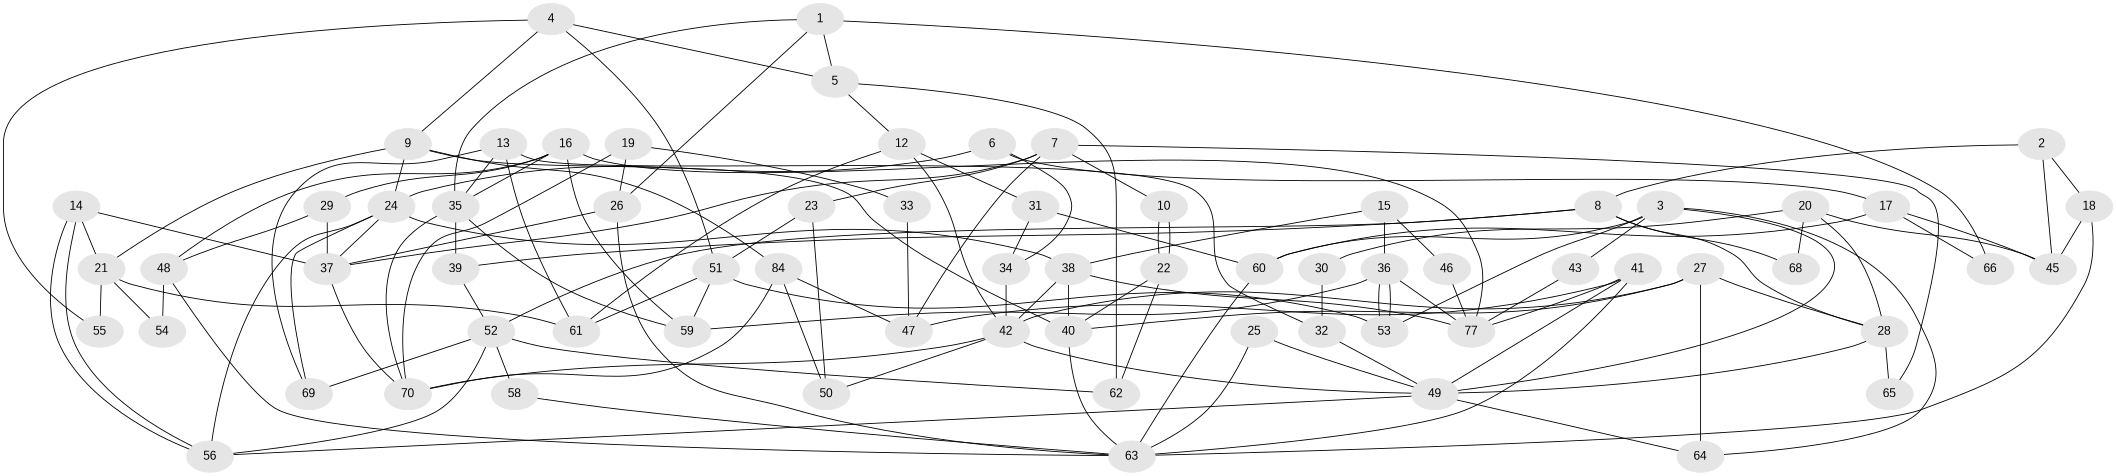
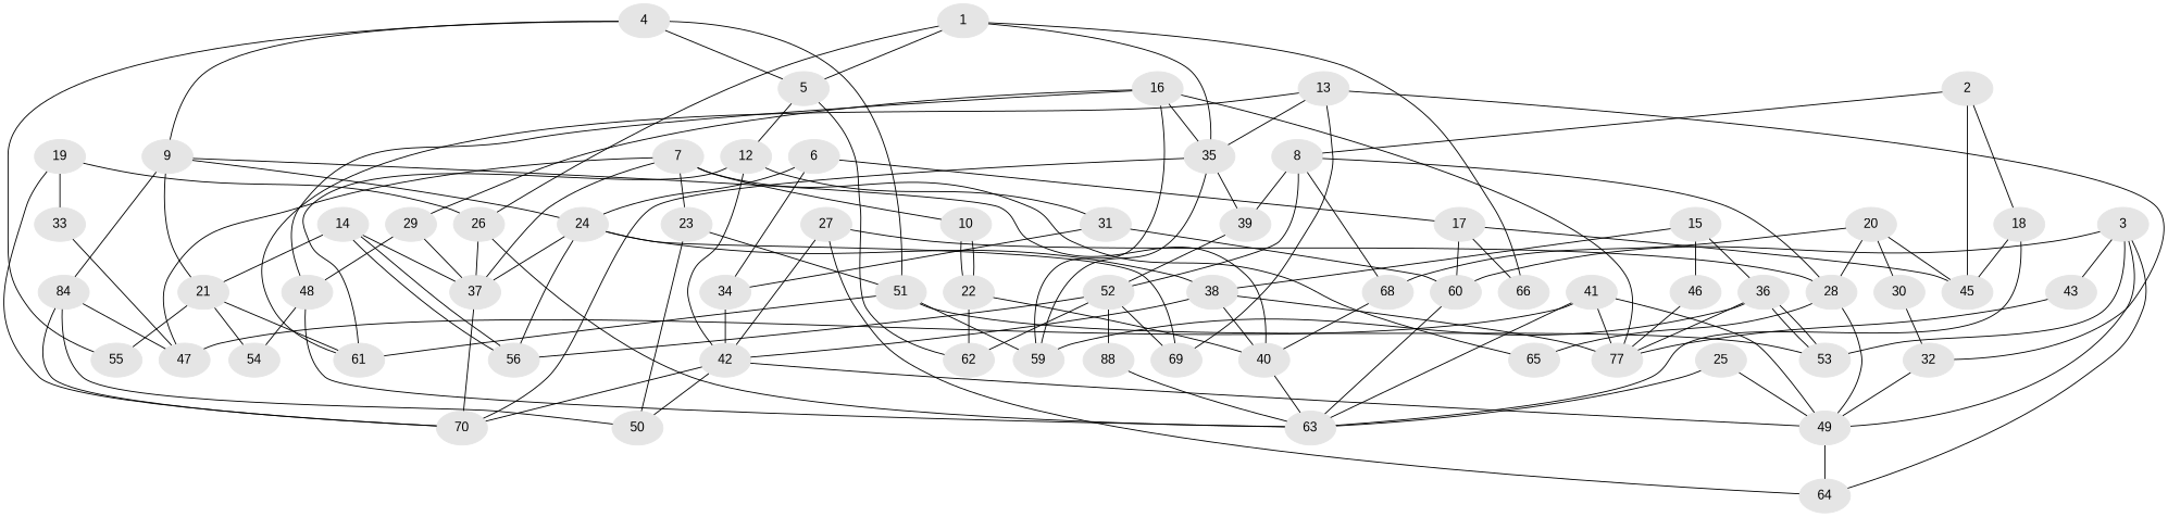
  graph {
    fontname="Liberation Sans"
    node [color=gray90 fontname="Liberation Sans" style=filled]
    edge [fontname="Liberation Sans"]
    1
    5
    26
    35
    66
    12
    62
    37
    63
    39
    59
    70
    2
    8
    18
    45
    28
    52
    68
    3
    43
    49
    53
    60
    64
    n26 [label=77]
    56
    4
    9
    51
    55
    24
    21
    40
    n35 [label=84]
    61
    31
    42
    6
    17
    34
    69
    38
    7
    10
    23
    47
    65
    22
    50
-   58
+   58 [label=88]
    54
    30
    32
    13
    14
    15
    36
    46
    16
    29
    48
    19
    33
    20
    25
    27
    41
    1 -- 5
    1 -- 26
    1 -- 35
    1 -- 66
    5 -- 12
    5 -- 62
    26 -- 37
    26 -- 63
    35 -- 39
    35 -- 59
    35 -- 70
    12 -- 61
    12 -- 31
    12 -- 42
    37 -- 70
    39 -- 52
    2 -- 8
    2 -- 18
    2 -- 45
    8 -- 39
    8 -- 28
    8 -- 52
    8 -- 68
    18 -- 63
    18 -- 45
    28 -- 49
    28 -- 65
    52 -- 62
    52 -- 56
    52 -- 69
    52 -- 58
    3 -- 43
    3 -- 49
    3 -- 53
    3 -- 60
    3 -- 64
    43 -- n26
    49 -- 64
-   49 -- 56
    60 -- 63
    4 -- 5
    4 -- 9
    4 -- 51
    4 -- 55
    9 -- 24
    9 -- 21
    9 -- 40
    9 -- n35
    51 -- 59
    51 -- 53
    51 -- 61
    24 -- 37
    24 -- 56
    24 -- 69
    24 -- 38
    21 -- 55
    21 -- 61
    21 -- 54
    40 -- 63
    n35 -- 70
    n35 -- 47
    n35 -- 50
    31 -- 60
    31 -- 34
    42 -- 70
    42 -- 49
    42 -- 50
    6 -- 24
    6 -- 17
    6 -- 34
    17 -- 66
    17 -- 45
    17 -- 60
    34 -- 42
    38 -- n26
    38 -- 40
    38 -- 42
    7 -- 37
    7 -- 10
    7 -- 23
    7 -- 47
    7 -- 65
    10 -- 22
    10 -- 22
    23 -- 51
    23 -- 50
    22 -- 62
    22 -- 40
    58 -- 63
    30 -- 32
    32 -- 49
    13 -- 35
    13 -- 61
    13 -- 69
    13 -- 32
    14 -- 37
    14 -- 56
    14 -- 56
    14 -- 21
    15 -- 38
    15 -- 36
    15 -- 46
    36 -- 59
    36 -- 53
    36 -- 53
    36 -- n26
    46 -- n26
    16 -- 35
    16 -- 59
    16 -- n26
    16 -- 29
    16 -- 48
    29 -- 37
    29 -- 48
    48 -- 63
    48 -- 54
    19 -- 26
    19 -- 70
    19 -- 33
    33 -- 47
    20 -- 45
    20 -- 28
    20 -- 68
    20 -- 30
    25 -- 63
    25 -- 49
    27 -- 28
    27 -- 64
-   27 -- 40
+   68 -- 40
    27 -- 42
    41 -- 63
    41 -- 49
    41 -- n26
    41 -- 47
  }
